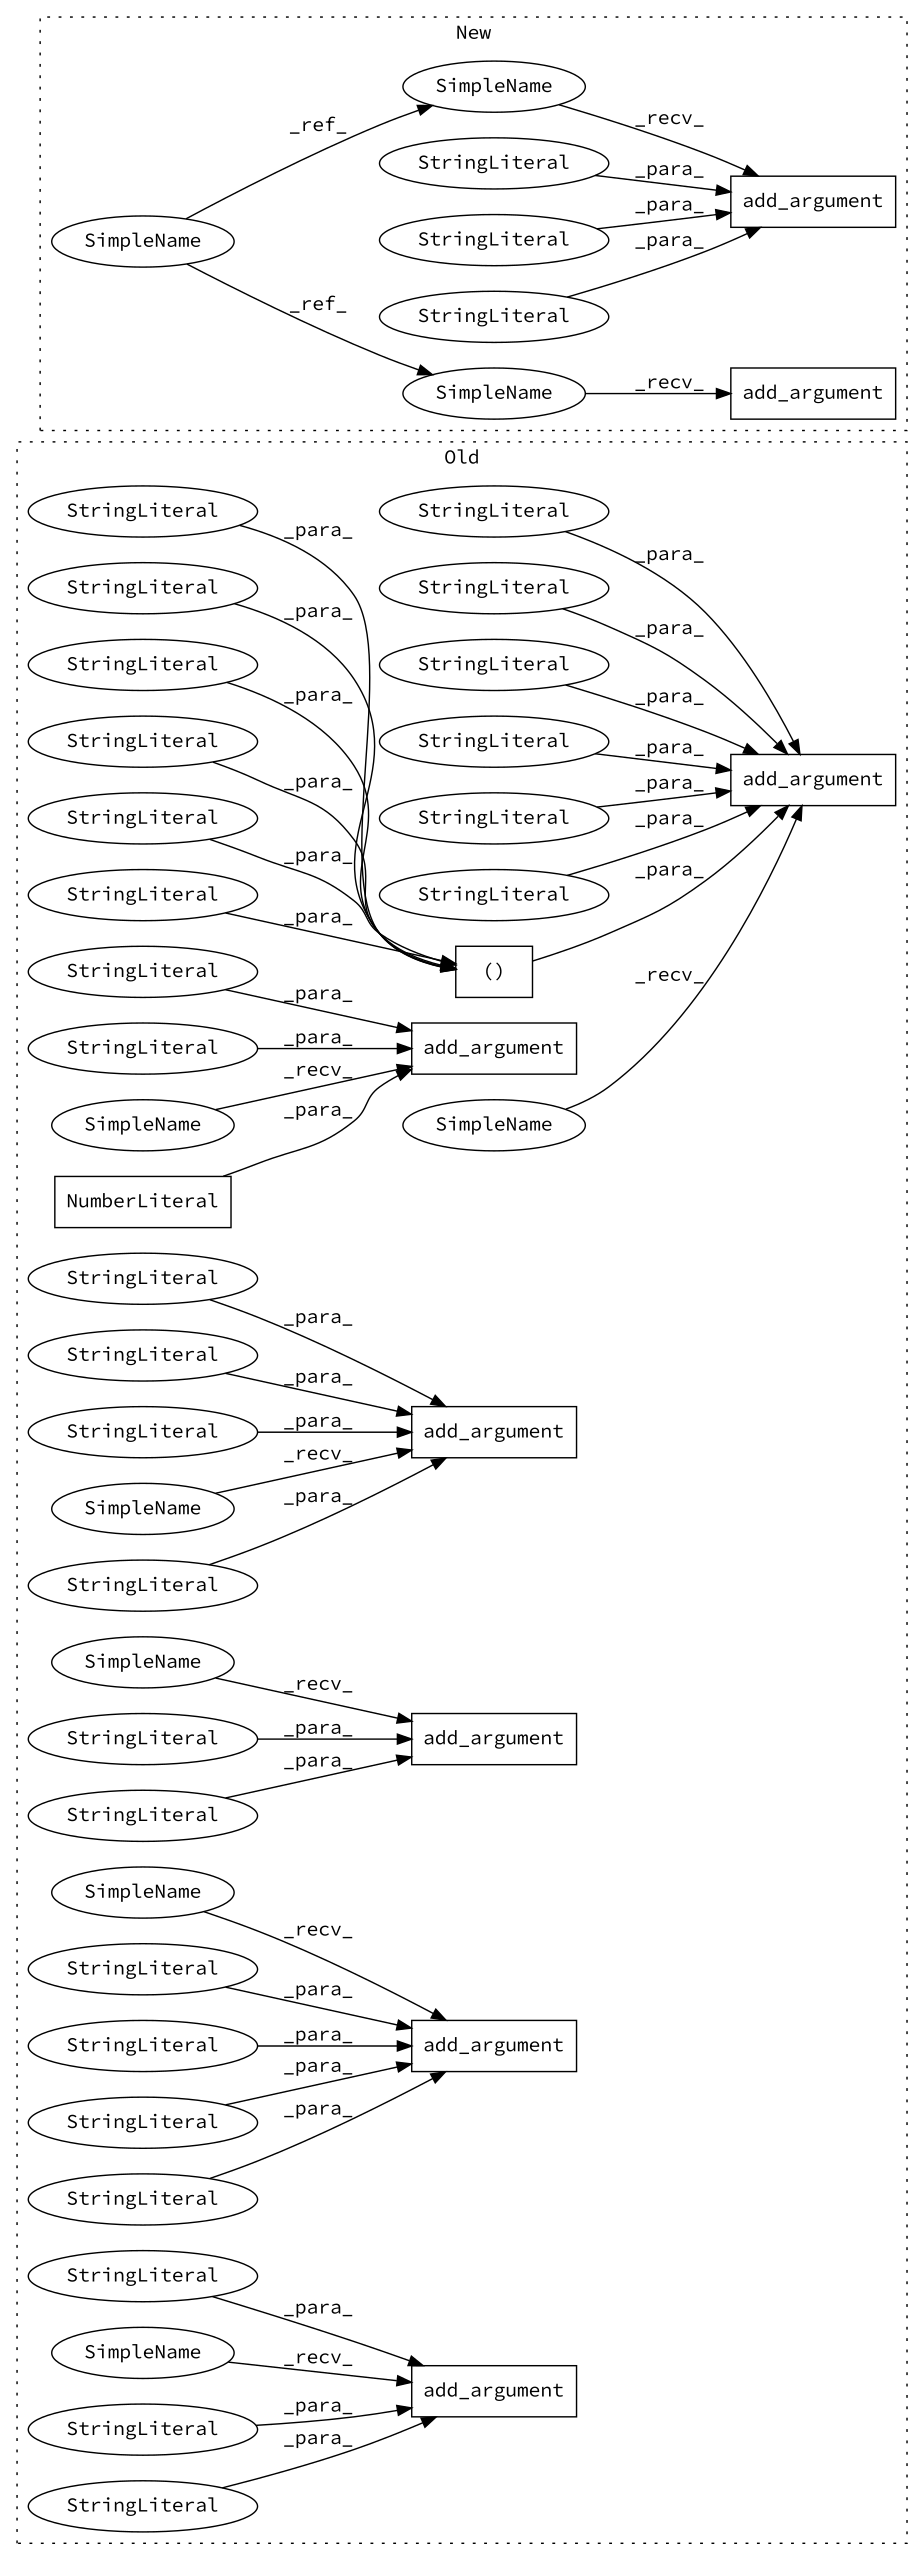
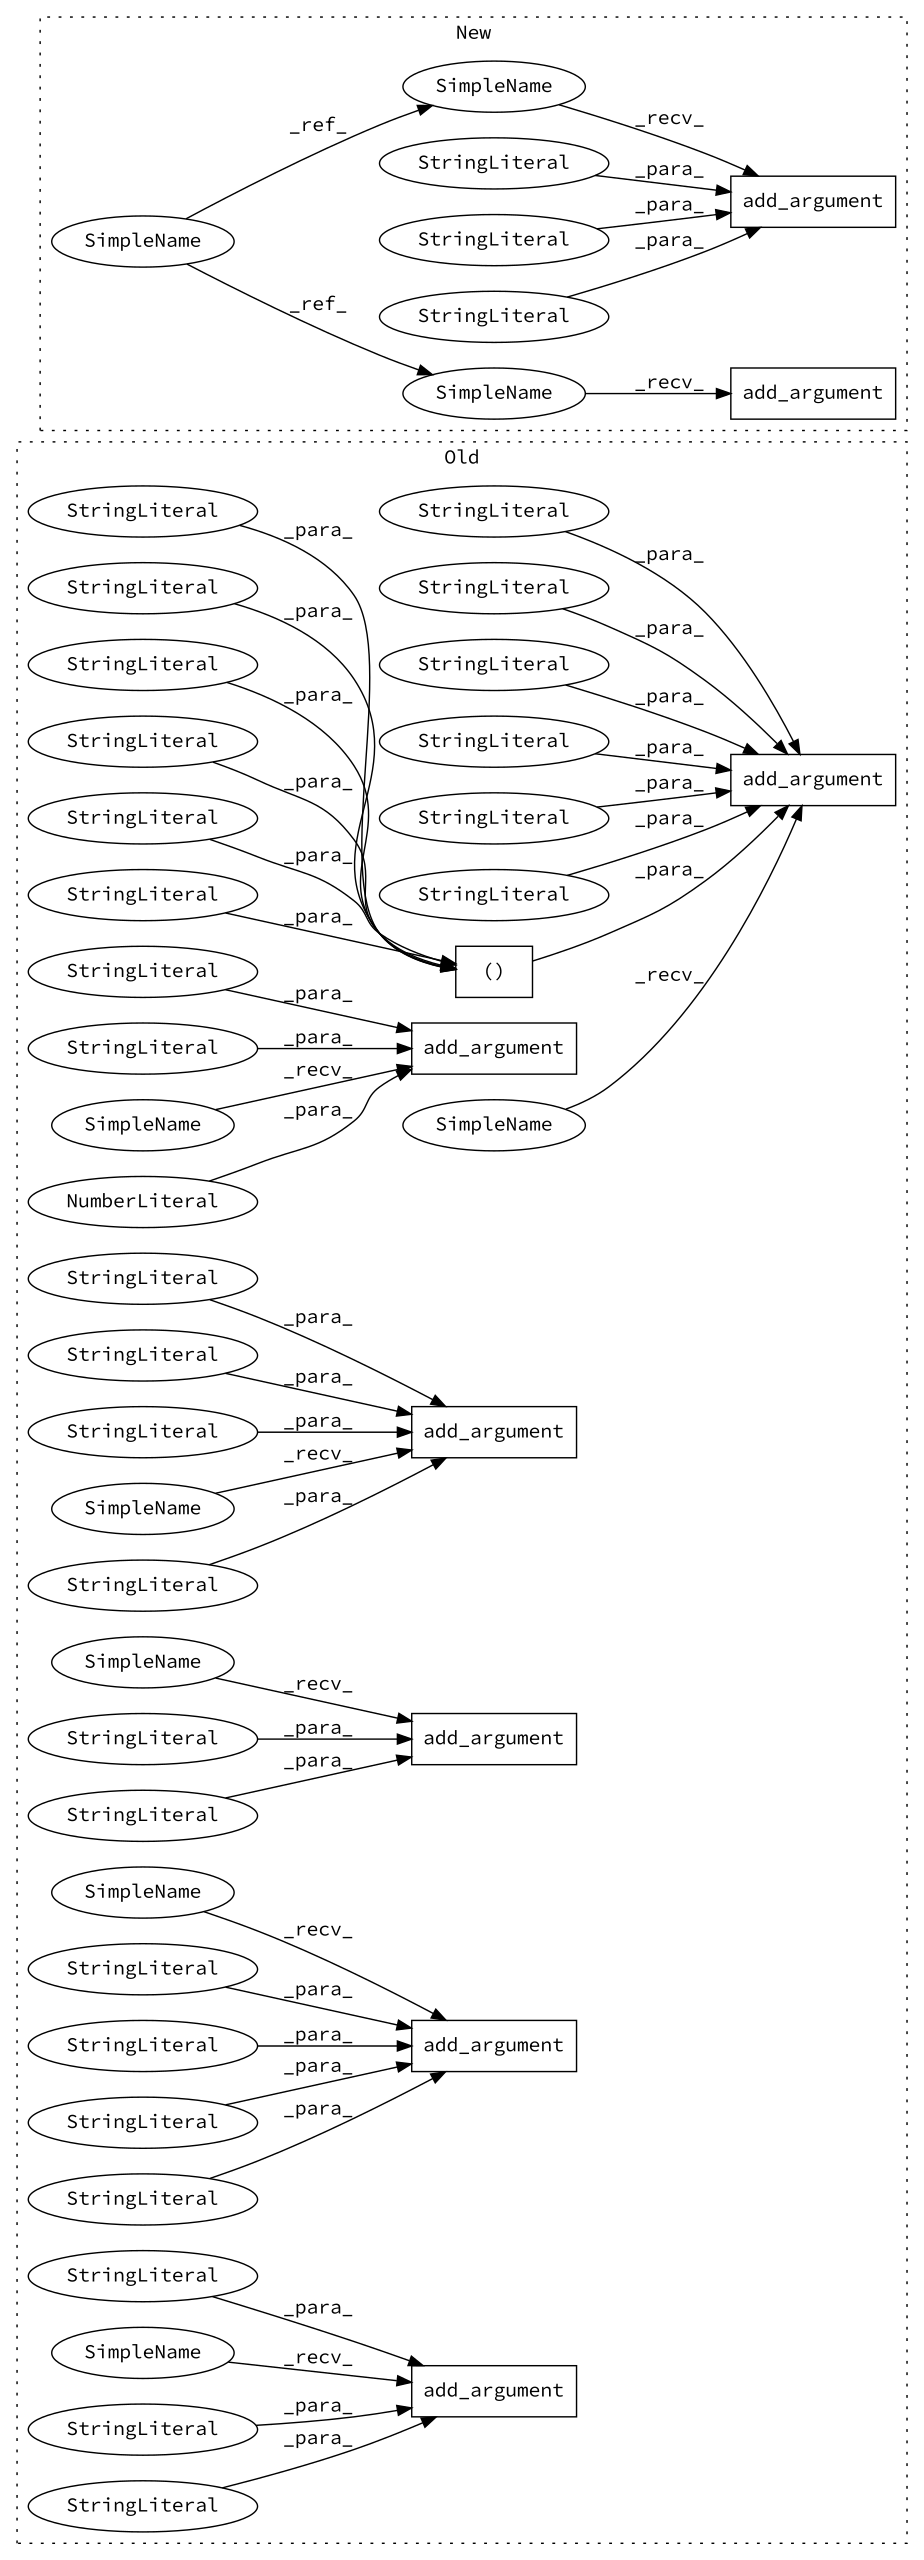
  digraph {
    rankdir=LR
    fontname="Source Code Pro"
    node [a=45 l="13,1" s=26719 shape=ellipse fontname="Source Code Pro"]
    edge [fontname="Source Code Pro"]
    n1 [a=106 l=131 label="()" shape=box]
    n2 [l=3 label=StringLiteral s=26789]
    n3 [l=6 label=StringLiteral s=26770]
    n4 [l=3 label=StringLiteral]
    n5 [a=32 label=add_argument s="26652,26969" shape=box]
    n6 [l=12 label=StringLiteral s=26701]
    n7 [l=4 label=StringLiteral s=26685]
    n8 [l=4 label=StringLiteral s=26665]
    n9 [a=32 label=add_argument s="26450,26532" shape=box]
    n10 [l=52 label=StringLiteral s=26480]
    n11 [a=32 label=add_argument s="25798,26018" shape=box]
    n12 [l=117 label=StringLiteral s=26852]
    n13 [l=10 label=StringLiteral s=25811]
    n14 [l=10 label=StringLiteral s=26690]
    n15 [a=32 label=add_argument s="26032,26171" shape=box]
    n16 [l=14 label=StringLiteral s=26670]
    n17 [a=32 label=add_argument s="26185,26436" shape=box]
    n18 [l=8 label=StringLiteral s=25822]
    n19 [l=10 label=StringLiteral s=26463]
    n20 [l=187 label=StringLiteral s=26249]
    n21 [l=4 label=StringLiteral s=26045]
    n22 [l=9 label=StringLiteral s=25843]
    n23 [l=8 label=StringLiteral s=26842]
    n24 [l=3 label=StringLiteral s=26735]
    n25 [l=8 label=StringLiteral s=26821]
    n26 [l=10 label=StringLiteral s=26050]
    n27 [l=4 label=StringLiteral s=26198]
-   n28 [a=34 l=1 label=NumberLiteral s=26478 shape=box]
+   n28 [a=34 l=1 label=NumberLiteral s=26478]
    n29 [l=20 label=StringLiteral s=26228]
    n30 [l=14 label=StringLiteral s=26203]
    n31 [a=32 label=add_argument s="26983,27330" shape=box]
    n32 [l=18 label=StringLiteral s=27001]
    n33 [l=297 label=StringLiteral s=27033]
    n34 [l=12 label=StringLiteral s=27020]
    n35 [l=98 label=StringLiteral s=25920]
    n36 [a=42 l=6 label=SimpleName s=25791]
    n37 [a=42 l=6 label=SimpleName s=26645]
    n38 [a=42 l=6 label=SimpleName s=26976]
    n39 [a=42 l=6 label=SimpleName s=26178]
    n40 [a=42 l=6 label=SimpleName s=26443]
    n41 [a=42 l=6 label=SimpleName s=26025]
    n42 [a=32 label=add_argument s="27179,27358" shape=box]
    n43 [l=21 label=StringLiteral s=27192]
    n44 [l=131 label=StringLiteral s=27227]
    n45 [l=12 label=StringLiteral s=27214]
    n46 [a=42 l=9 label=SimpleName s=26358]
    n47 [a=32 label=add_argument s="26645,26788" shape=box]
    n48 [a=42 l=9 label=SimpleName s=27169]
    n49 [a=42 l=9 label=SimpleName s=26635]
    subgraph cluster_1 {
      label=Old
      style=dotted
      n1
      n2
      n3
      n4
      n5
      n6
      n7
      n8
      n9
      n10
      n11
      n12
      n13
      n14
      n15
      n16
      n17
      n18
      n19
      n20
      n21
      n22
      n23
      n24
      n25
      n26
      n27
      n28
      n29
      n30
      n31
      n32
      n33
      n34
      n35
      n36
      n37
      n38
      n39
      n40
      n41
    }
    subgraph cluster_2 {
      label=New
      style=dotted
      n42
      n43
      n44
      n45
      n46
      n47
      n48
      n49
    }
    n1 -> n5 [label=_para_]
    n2 -> n1 [label=_para_]
    n3 -> n1 [label=_para_]
    n4 -> n1 [label=_para_]
    n6 -> n5 [label=_para_]
    n7 -> n5 [label=_para_]
    n8 -> n5 [label=_para_]
    n10 -> n9 [label=_para_]
    n12 -> n5 [label=_para_]
    n13 -> n11 [label=_para_]
    n14 -> n5 [label=_para_]
    n16 -> n5 [label=_para_]
    n18 -> n11 [label=_para_]
    n19 -> n9 [label=_para_]
    n20 -> n17 [label=_para_]
    n21 -> n15 [label=_para_]
    n22 -> n11 [label=_para_]
    n23 -> n1 [label=_para_]
    n24 -> n1 [label=_para_]
    n25 -> n1 [label=_para_]
    n26 -> n15 [label=_para_]
    n27 -> n17 [label=_para_]
    n28 -> n9 [label=_para_]
    n29 -> n17 [label=_para_]
    n30 -> n17 [label=_para_]
    n32 -> n31 [label=_para_]
    n33 -> n31 [label=_para_]
    n34 -> n31 [label=_para_]
    n35 -> n11 [label=_para_]
    n36 -> n11 [label=_recv_]
    n37 -> n5 [label=_recv_]
    n38 -> n31 [label=_recv_]
    n39 -> n17 [label=_recv_]
    n40 -> n9 [label=_recv_]
    n41 -> n15 [label=_recv_]
    n43 -> n42 [label=_para_]
    n44 -> n42 [label=_para_]
    n45 -> n42 [label=_para_]
    n46 -> n48 [label=_ref_]
    n46 -> n49 [label=_ref_]
    n48 -> n42 [label=_recv_]
    n49 -> n47 [label=_recv_]
  }
